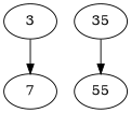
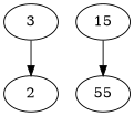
  digraph {
    3
-   2 [label=7]
+   2
    n3 [label=55]
-   15 [label=35]
+   15
    3 -> 2
    15 -> n3
  }
